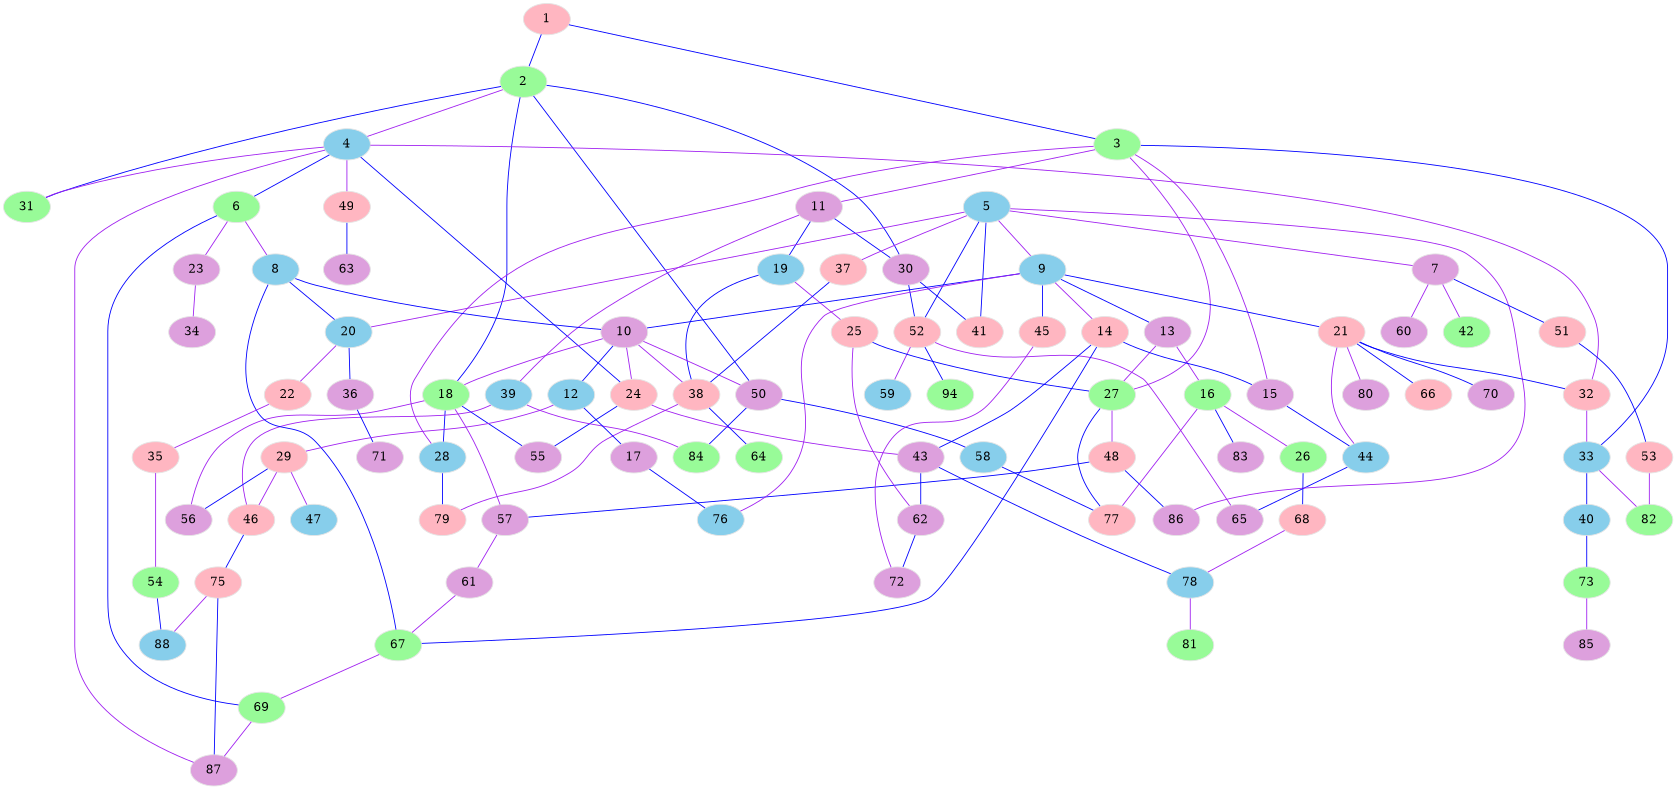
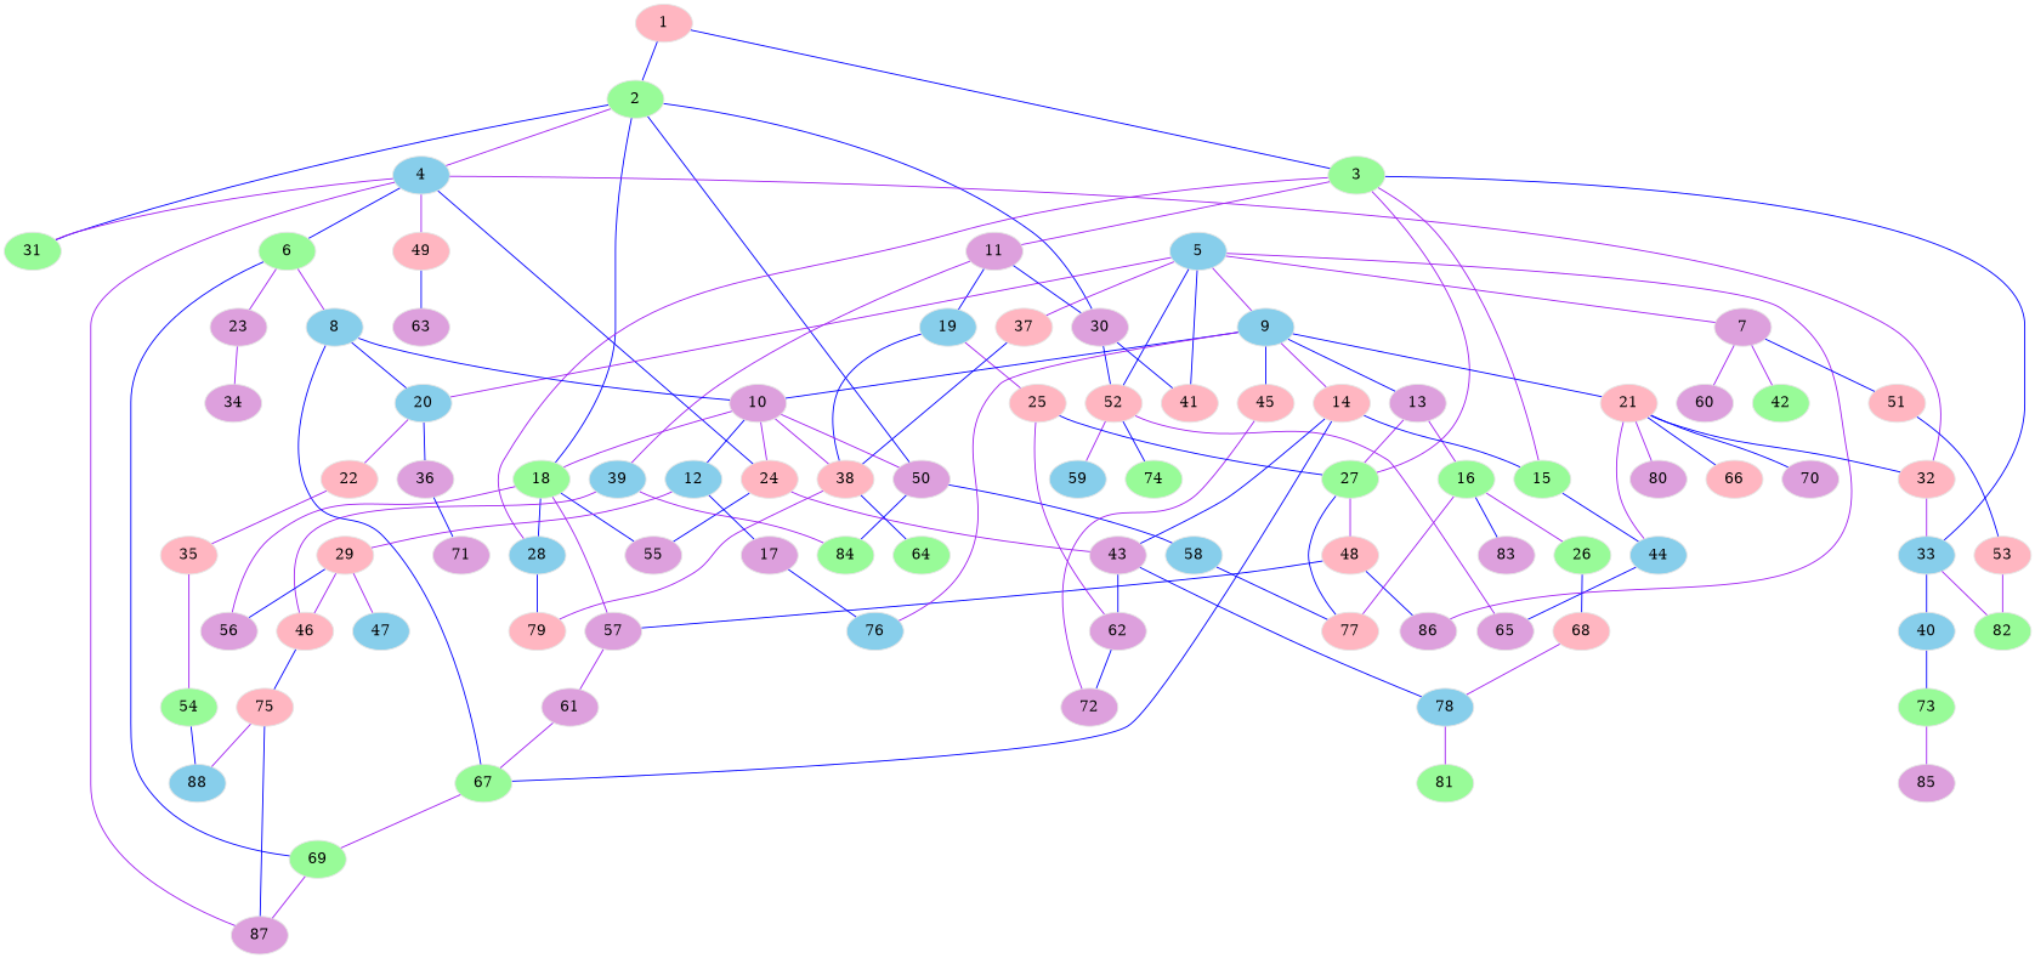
  graph {
    node [color=gray90 fillcolor=plum style=filled]
    edge [color=blue]
    1 [fillcolor=lightpink]
    2 [fillcolor=palegreen]
    3 [fillcolor=palegreen]
    4 [fillcolor=skyblue]
    18 [fillcolor=palegreen]
    30
    31 [fillcolor=palegreen]
    50
    11
-   15
+   15 [fillcolor=palegreen]
    27 [fillcolor=palegreen]
    28 [fillcolor=skyblue]
    33 [fillcolor=skyblue]
    6 [fillcolor=palegreen]
    24 [fillcolor=lightpink]
    32 [fillcolor=lightpink]
    49 [fillcolor=lightpink]
    87
    55
    56
    57
    41 [fillcolor=lightpink]
    52 [fillcolor=lightpink]
    84 [fillcolor=palegreen]
    58 [fillcolor=skyblue]
    19 [fillcolor=skyblue]
    39 [fillcolor=skyblue]
    44 [fillcolor=skyblue]
    77 [fillcolor=lightpink]
    48 [fillcolor=lightpink]
    79 [fillcolor=lightpink]
    40 [fillcolor=skyblue]
    82 [fillcolor=palegreen]
    5 [fillcolor=skyblue]
    7
    9 [fillcolor=skyblue]
    20 [fillcolor=skyblue]
    37 [fillcolor=lightpink]
    86
    8 [fillcolor=skyblue]
    23
    69 [fillcolor=palegreen]
    43
    63
    42 [fillcolor=palegreen]
    51 [fillcolor=lightpink]
    60
    10
    13
    14 [fillcolor=lightpink]
    21 [fillcolor=lightpink]
    45 [fillcolor=lightpink]
    76 [fillcolor=skyblue]
    22 [fillcolor=lightpink]
    36
    38 [fillcolor=lightpink]
    65
    59 [fillcolor=skyblue]
-   74 [fillcolor=palegreen label=94]
+   74 [fillcolor=palegreen]
    67 [fillcolor=palegreen]
    34
    53 [fillcolor=lightpink]
    12 [fillcolor=skyblue]
    16 [fillcolor=palegreen]
    66 [fillcolor=lightpink]
    70
    80
    72
    17
    29 [fillcolor=lightpink]
    64 [fillcolor=palegreen]
    25 [fillcolor=lightpink]
    46 [fillcolor=lightpink]
    47 [fillcolor=skyblue]
    26 [fillcolor=palegreen]
    83
    62
    78 [fillcolor=skyblue]
    68 [fillcolor=lightpink]
    61
    35 [fillcolor=lightpink]
    71
    54 [fillcolor=palegreen]
    75 [fillcolor=lightpink]
    73 [fillcolor=palegreen]
    88 [fillcolor=skyblue]
    85
    81 [fillcolor=palegreen]
    1 -- 2
    1 -- 3
    2 -- 4 [color=purple]
    2 -- 18
    2 -- 30
    2 -- 31
    2 -- 50
    3 -- 11 [color=purple]
    3 -- 15 [color=purple]
    3 -- 27 [color=purple]
    3 -- 28 [color=purple]
    3 -- 33
    4 -- 31 [color=purple]
    4 -- 6
    4 -- 24
    4 -- 32 [color=purple]
    4 -- 49 [color=purple]
    4 -- 87 [color=purple]
    18 -- 28
    18 -- 55
    18 -- 56 [color=purple]
    18 -- 57 [color=purple]
    30 -- 41
    30 -- 52
    50 -- 84
    50 -- 58
    11 -- 30
    11 -- 19
    11 -- 39 [color=purple]
    15 -- 44
    27 -- 77
    27 -- 48 [color=purple]
    28 -- 79
    33 -- 40
    33 -- 82 [color=purple]
    6 -- 8 [color=purple]
    6 -- 23 [color=purple]
    6 -- 69
    24 -- 55
    24 -- 43 [color=purple]
    32 -- 33 [color=purple]
    49 -- 63
    57 -- 61 [color=purple]
    52 -- 65 [color=purple]
    52 -- 59 [color=purple]
    52 -- 74
    58 -- 77
    19 -- 38
    19 -- 25 [color=purple]
    39 -- 84 [color=purple]
    39 -- 46 [color=purple]
    44 -- 65
    48 -- 57
    48 -- 86
    40 -- 73
    5 -- 41
    5 -- 52
    5 -- 7 [color=purple]
    5 -- 9 [color=purple]
    5 -- 20 [color=purple]
    5 -- 37 [color=purple]
    5 -- 86 [color=purple]
    7 -- 42 [color=purple]
    7 -- 51
    7 -- 60 [color=purple]
    9 -- 10
    9 -- 13
    9 -- 14 [color=purple]
    9 -- 21
    9 -- 45
    9 -- 76 [color=purple]
    20 -- 22 [color=purple]
    20 -- 36
    37 -- 38
    8 -- 20
    8 -- 10
    8 -- 67
    23 -- 34 [color=purple]
    69 -- 87 [color=purple]
    43 -- 62
    43 -- 78
    51 -- 53
    10 -- 18 [color=purple]
    10 -- 50 [color=purple]
    10 -- 24 [color=purple]
    10 -- 38 [color=purple]
    10 -- 12
    13 -- 27 [color=purple]
    13 -- 16 [color=purple]
    14 -- 15
    14 -- 43
    14 -- 67
    21 -- 32
    21 -- 44 [color=purple]
    21 -- 66
    21 -- 70
    21 -- 80 [color=purple]
    45 -- 72 [color=purple]
    22 -- 35 [color=purple]
    36 -- 71
    38 -- 79 [color=purple]
    38 -- 64
    67 -- 69 [color=purple]
    53 -- 82 [color=purple]
    12 -- 17
    12 -- 29 [color=purple]
    16 -- 77 [color=purple]
    16 -- 26 [color=purple]
    16 -- 83
    17 -- 76
    29 -- 56
    29 -- 46 [color=purple]
    29 -- 47 [color=purple]
    25 -- 27
    25 -- 62 [color=purple]
    46 -- 75
    26 -- 68
    62 -- 72
    78 -- 81 [color=purple]
    68 -- 78 [color=purple]
    61 -- 67 [color=purple]
    35 -- 54 [color=purple]
    54 -- 88
    75 -- 87
    75 -- 88 [color=purple]
    73 -- 85 [color=purple]
  }
